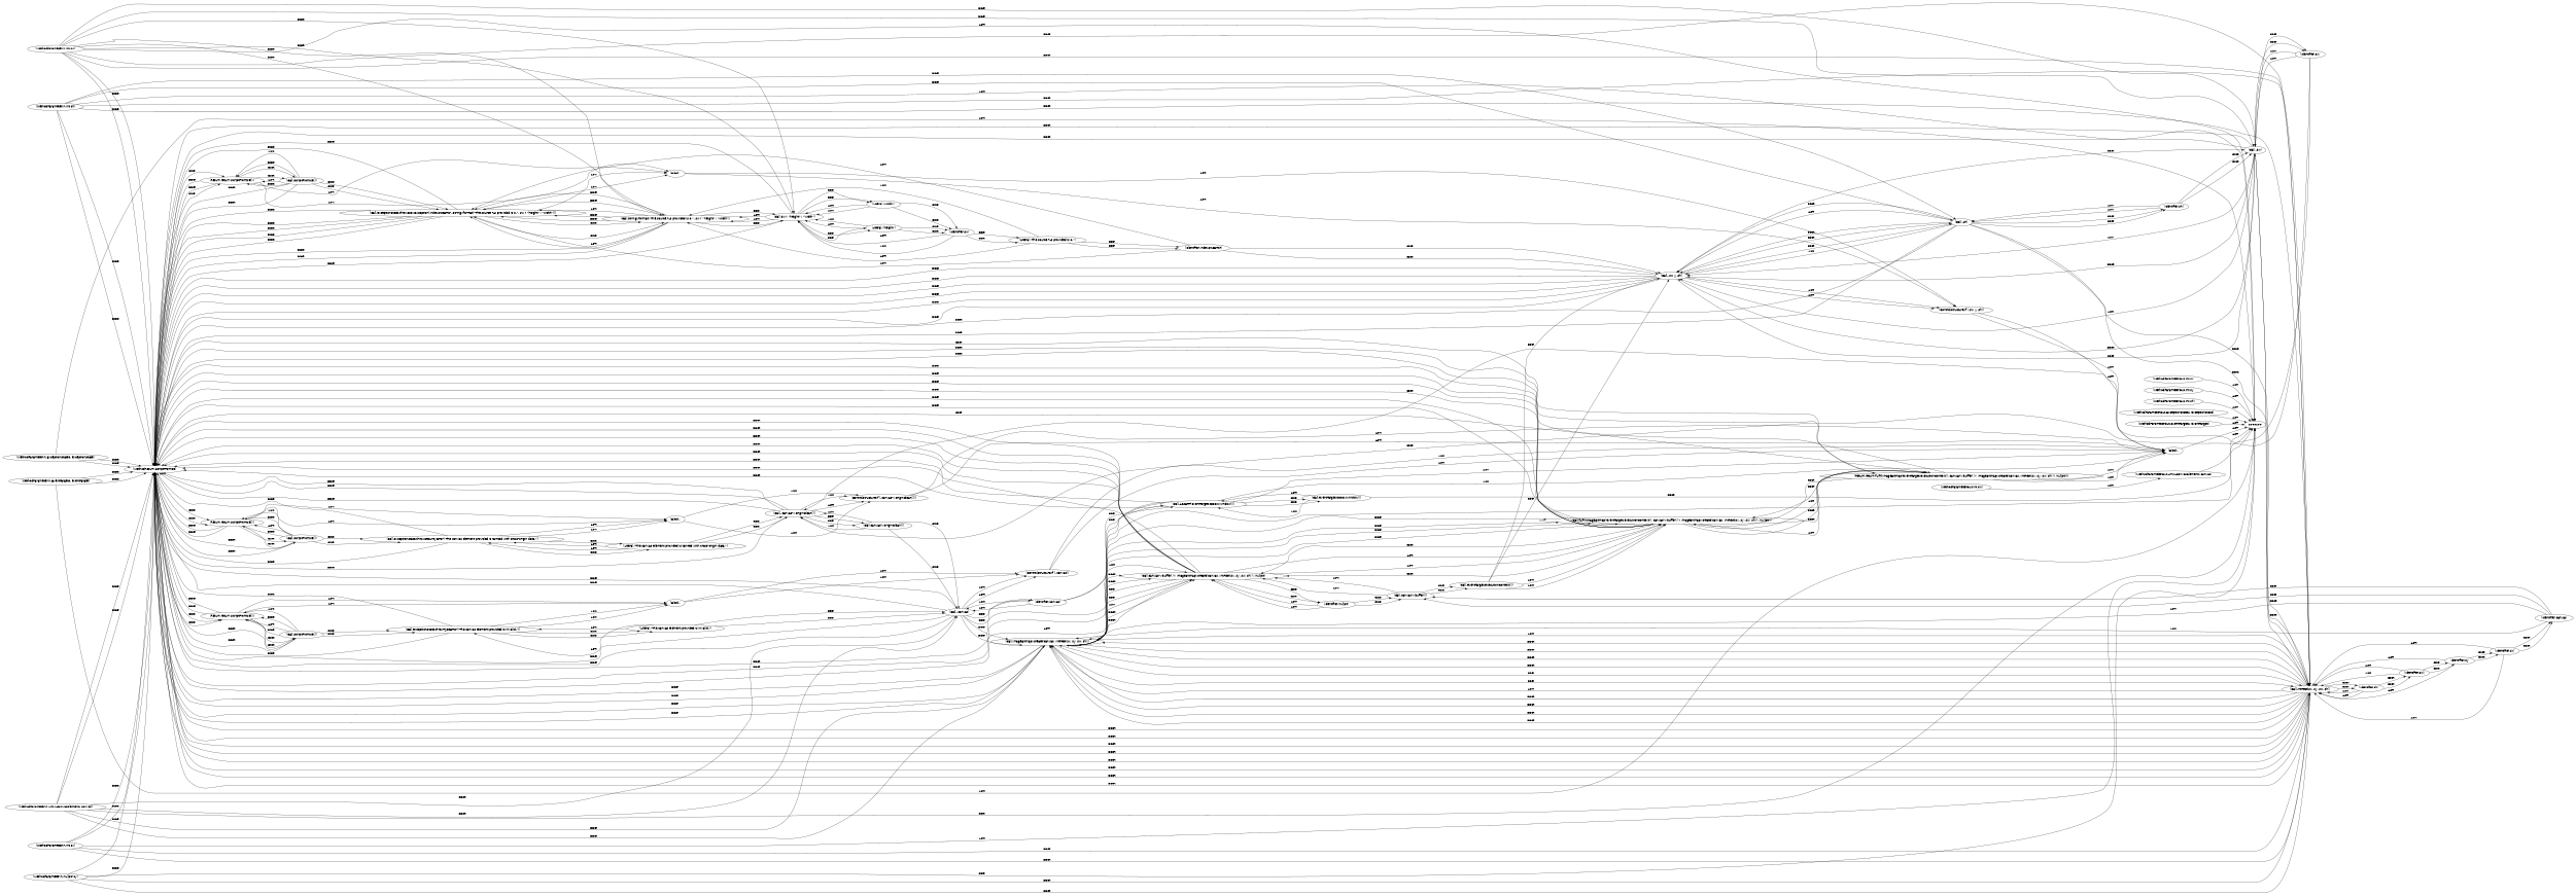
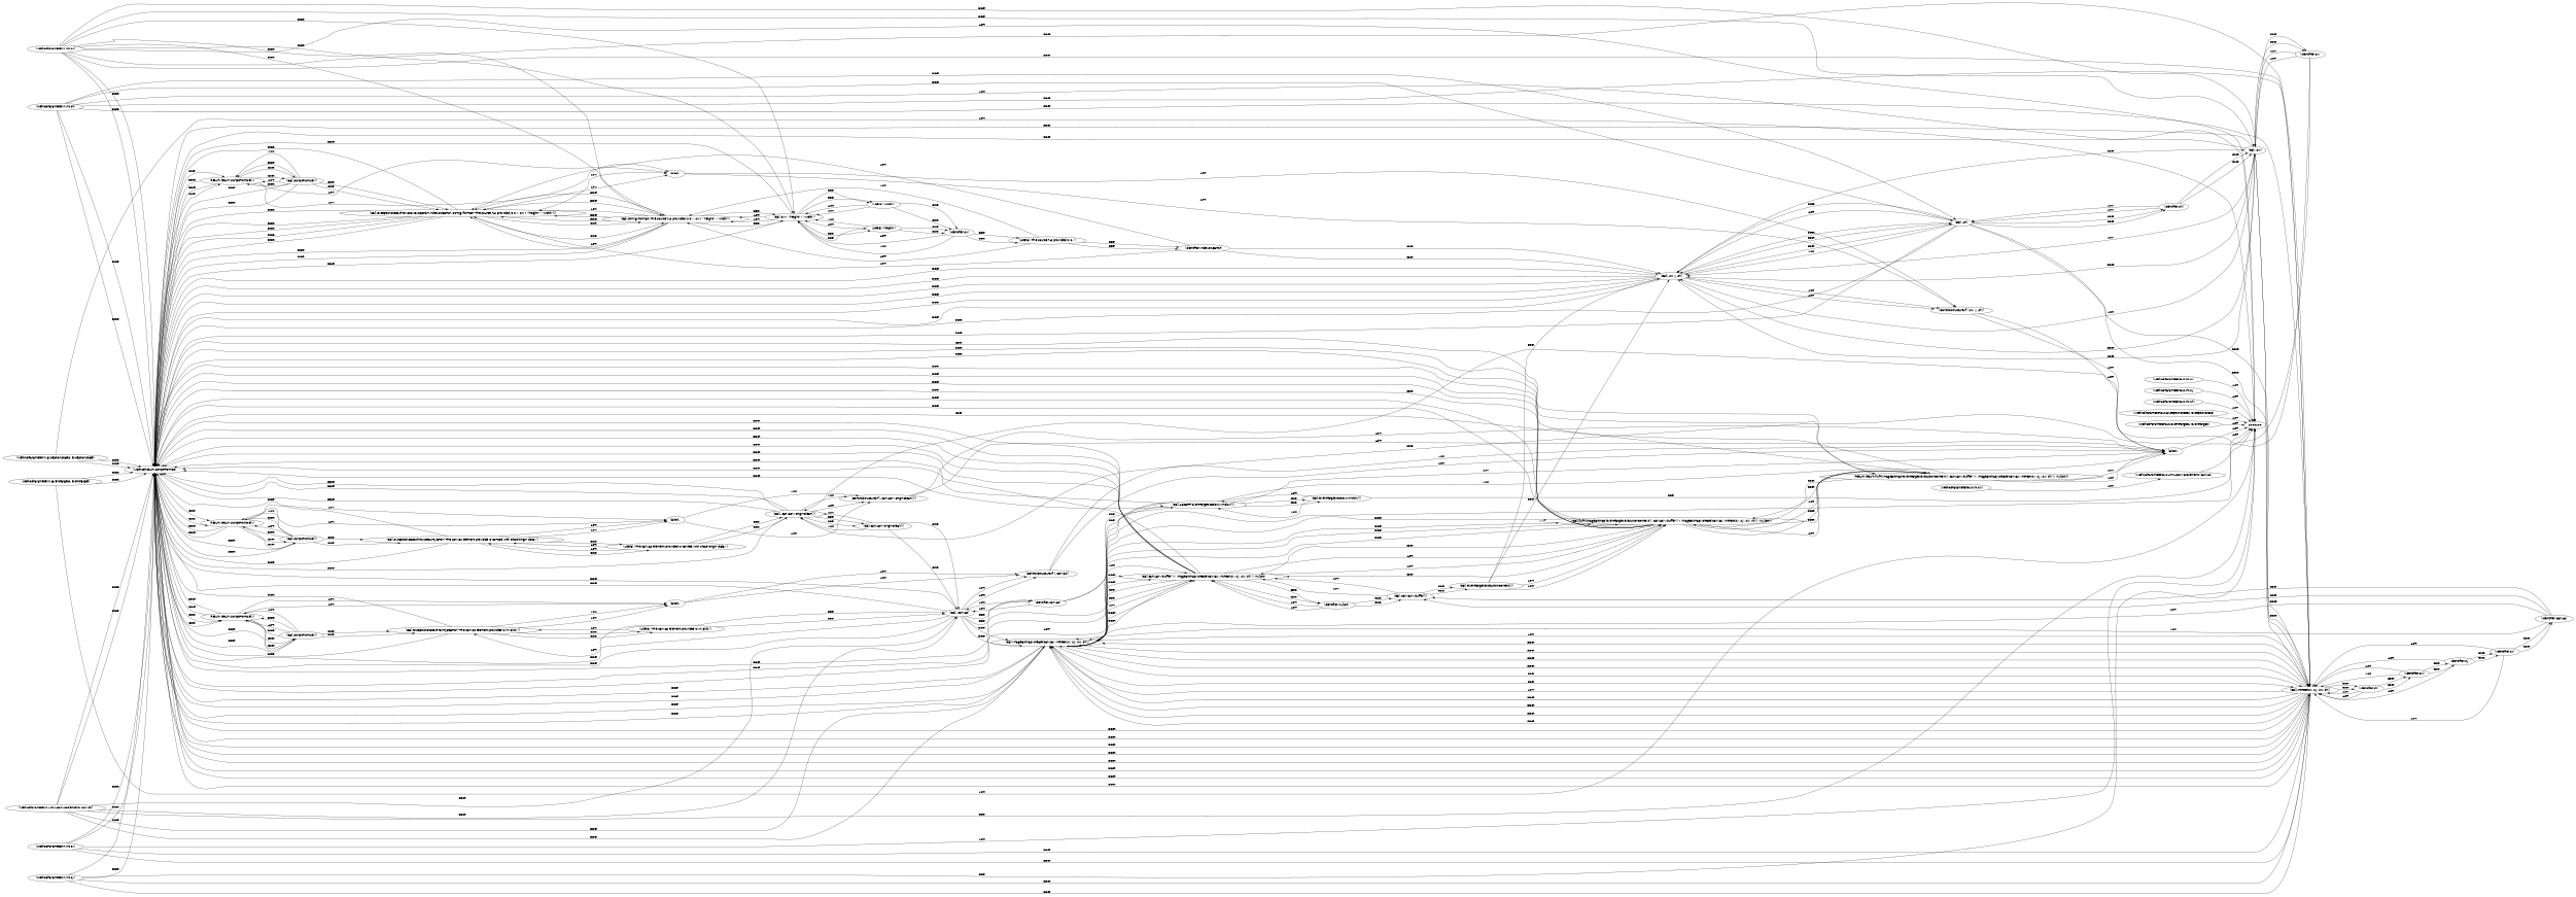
  digraph {
    fontname="DejaVu Sans"
    rankdir=LR
    node [fontname="DejaVu Sans"]
    edge [fontname="DejaVu Sans"]
    n1 [label="(MethodReturn,ScriptPromise)"]
    n2 [label="(Return,return ScriptPromise();)"]
    n3 [label="(Return,return ScriptPromise();)"]
    n4 [label="(Return,return fulfillImageBitmap(eventTarget.executionContext(), canvas->buffer() ? ImageBitmap::create(canvas, IntRect(sx, sy, sw, sh)) : nullptr);)"]
    n5 [label="(Return,return ScriptPromise();)"]
    1000100
    n7 [label="(Block,)"]
    n8 [label="(Call,ScriptPromise())"]
    n9 [label="(Block,)"]
    n10 [label="(Call,ScriptPromise())"]
    n11 [label="(Block,)"]
    n12 [label="(Call,fulfillImageBitmap(eventTarget.executionContext(), canvas->buffer() ? ImageBitmap::create(canvas, IntRect(sx, sy, sw, sh)) : nullptr))"]
    n13 [label="(Block,)"]
    n14 [label="(Call,ScriptPromise())"]
    n15 [label="(MethodParameterIn,int sx)"]
    n16 [label="(Call,IntRect(sx, sy, sw, sh))"]
    n17 [label="(Call,ImageBitmap::create(canvas, IntRect(sx, sy, sw, sh)))"]
    n18 [label="(Identifier,sh)"]
    n19 [label="(MethodParameterOut,int sx)"]
-   n20 [label="(MethodParameterIn,nullptr sy)"]
+   n20 [label="(MethodParameterIn,int sy)"]
    n21 [label="(MethodParameterOut,int sy)"]
    n22 [label="(MethodParameterIn,int sw)"]
    n23 [label="(Call,!sw)"]
    n24 [label="(Call,sw ? \"height\" : \"width\")"]
    n25 [label="(Call,String::format(\"The source %s provided is 0.\", sw ? \"height\" : \"width\"))"]
    n26 [label="(Call,!sw || !sh)"]
    n27 [label="(Identifier,sw)"]
    n28 [label="(Literal,\"height\")"]
    n29 [label="(Literal,\"width\")"]
    n30 [label="(Call,exceptionState.throwDOMException(IndexSizeError, String::format(\"The source %s provided is 0.\", sw ? \"height\" : \"width\")))"]
    n31 [label="(MethodParameterOut,int sw)"]
    n32 [label="(MethodParameterOut,HTMLCanvasElement* canvas)"]
    n33 [label="(MethodParameterIn,int sh)"]
    n34 [label="(Call,!sh)"]
    n35 [label="(Identifier,sh)"]
    n36 [label="(MethodParameterOut,int sh)"]
    n37 [label="(MethodParameterIn,ExceptionState& exceptionState)"]
    n38 [label="(MethodParameterOut,ExceptionState& exceptionState)"]
    n39 [label="(MethodParameterIn,EventTarget& eventTarget)"]
    n40 [label="(MethodParameterOut,EventTarget& eventTarget)"]
    n41 [label="(MethodParameterIn,HTMLCanvasElement* canvas)"]
    n42 [label="(Call,!canvas)"]
    n43 [label="(Call,canvas->buffer() ? ImageBitmap::create(canvas, IntRect(sx, sy, sw, sh)) : nullptr)"]
    n44 [label="(ControlStructure,if (!canvas))"]
    n45 [label="(Identifier,canvas)"]
    n46 [label="(Literal,\"The canvas element provided is tainted with cross-origin data.\")"]
    n47 [label="(Call,exceptionState.throwSecurityError(\"The canvas element provided is tainted with cross-origin data.\"))"]
    n48 [label="(Call,!canvas->originClean())"]
    n49 [label="(ControlStructure,if (!canvas->originClean()))"]
    n50 [label="(Call,canvas->originClean())"]
    n51 [label="(ControlStructure,if (!sw || !sh))"]
    n52 [label="(Identifier,sw)"]
    n53 [label="(Literal,\"The source %s provided is 0.\")"]
    n54 [label="(Identifier,IndexSizeError)"]
    n55 [label="(Identifier,canvas)"]
    n56 [label="(Call,canvas->buffer())"]
    n57 [label="(Call,eventTarget.executionContext())"]
    n58 [label="(Identifier,sw)"]
    n59 [label="(Identifier,nullptr)"]
    n60 [label="(Identifier,sx)"]
    n61 [label="(Identifier,sy)"]
    n62 [label="(Call,eventTarget.toDOMWindow())"]
    n63 [label="(Call,ASSERT(eventTarget.toDOMWindow()))"]
    n64 [label="(Literal,\"The canvas element provided is invalid.\")"]
    n65 [label="(Call,exceptionState.throwTypeError(\"The canvas element provided is invalid.\"))"]
    n1 -> n2 [label="CFG: "]
    n1 -> n2 [label="CFG: "]
    n1 -> n3 [label="CFG: "]
    n1 -> n3 [label="CFG: "]
    n1 -> n4 [label="CFG: "]
    n1 -> n4 [label="CFG: "]
    n1 -> n5 [label="CFG: "]
    n1 -> n5 [label="CFG: "]
    n1 -> 1000100 [label="AST: "]
    n2 -> n1 [label="DDG: "]
    n2 -> n1 [label="DDG: "]
    n2 -> n7 [label="AST: "]
    n2 -> n7 [label="AST: "]
    n2 -> n8 [label="CFG: "]
    n2 -> n8 [label="CFG: "]
    n3 -> n1 [label="DDG: "]
    n3 -> n1 [label="DDG: "]
    n3 -> n9 [label="AST: "]
    n3 -> n9 [label="AST: "]
    n3 -> n10 [label="CFG: "]
    n3 -> n10 [label="CFG: "]
    n4 -> n1 [label="DDG: "]
    n4 -> n1 [label="DDG: "]
    n4 -> n11 [label="AST: "]
    n4 -> n11 [label="AST: "]
    n4 -> n12 [label="CFG: "]
    n4 -> n12 [label="CFG: "]
    n5 -> n1 [label="DDG: "]
    n5 -> n1 [label="DDG: "]
    n5 -> n13 [label="AST: "]
    n5 -> n13 [label="AST: "]
    n5 -> n14 [label="CFG: "]
    n5 -> n14 [label="CFG: "]
    n7 -> n49 [label="AST: "]
    n7 -> n49 [label="AST: "]
    n8 -> n1 [label="DDG: "]
    n8 -> n1 [label="DDG: "]
    n8 -> n2 [label="AST: "]
    n8 -> n2 [label="DDG: "]
    n8 -> n2 [label="AST: "]
    n8 -> n2 [label="DDG: "]
    n8 -> n47 [label="CFG: "]
    n8 -> n47 [label="CFG: "]
    n9 -> n51 [label="AST: "]
    n9 -> n51 [label="AST: "]
    n10 -> n1 [label="DDG: "]
    n10 -> n1 [label="DDG: "]
    n10 -> n3 [label="AST: "]
    n10 -> n3 [label="DDG: "]
    n10 -> n3 [label="AST: "]
    n10 -> n3 [label="DDG: "]
    n10 -> n30 [label="CFG: "]
    n10 -> n30 [label="CFG: "]
    n11 -> 1000100 [label="AST: "]
    n12 -> n1 [label="DDG: "]
    n12 -> n1 [label="DDG: "]
    n12 -> n1 [label="DDG: "]
    n12 -> n1 [label="DDG: "]
    n12 -> n1 [label="DDG: "]
    n12 -> n1 [label="DDG: "]
    n12 -> n4 [label="AST: "]
    n12 -> n4 [label="DDG: "]
    n12 -> n4 [label="AST: "]
    n12 -> n4 [label="DDG: "]
    n12 -> n43 [label="CFG: "]
    n12 -> n43 [label="CFG: "]
    n13 -> n44 [label="AST: "]
    n13 -> n44 [label="AST: "]
    n14 -> n1 [label="DDG: "]
    n14 -> n1 [label="DDG: "]
    n14 -> n5 [label="AST: "]
    n14 -> n5 [label="DDG: "]
    n14 -> n5 [label="AST: "]
    n14 -> n5 [label="DDG: "]
    n14 -> n65 [label="CFG: "]
    n14 -> n65 [label="CFG: "]
    n15 -> n1 [label="DDG: "]
    n15 -> n1 [label="DDG: "]
    n15 -> 1000100 [label="AST: "]
    n15 -> n16 [label="DDG: "]
    n15 -> n16 [label="DDG: "]
    n16 -> n1 [label="DDG: "]
    n16 -> n1 [label="DDG: "]
    n16 -> n1 [label="DDG: "]
    n16 -> n1 [label="DDG: "]
    n16 -> n1 [label="DDG: "]
    n16 -> n1 [label="DDG: "]
    n16 -> n1 [label="DDG: "]
    n16 -> n1 [label="DDG: "]
    n16 -> n17 [label="AST: "]
    n16 -> n17 [label="DDG: "]
    n16 -> n17 [label="DDG: "]
    n16 -> n17 [label="DDG: "]
    n16 -> n17 [label="DDG: "]
    n16 -> n17 [label="AST: "]
    n16 -> n17 [label="DDG: "]
    n16 -> n17 [label="DDG: "]
    n16 -> n17 [label="DDG: "]
    n16 -> n17 [label="DDG: "]
    n16 -> n18 [label="CFG: "]
    n16 -> n18 [label="CFG: "]
    n17 -> n1 [label="DDG: "]
    n17 -> n1 [label="DDG: "]
    n17 -> n1 [label="DDG: "]
    n17 -> n1 [label="DDG: "]
    n17 -> n12 [label="DDG: "]
    n17 -> n12 [label="DDG: "]
    n17 -> n12 [label="DDG: "]
    n17 -> n12 [label="DDG: "]
    n17 -> n16 [label="CFG: "]
    n17 -> n16 [label="CFG: "]
    n17 -> n43 [label="AST: "]
    n17 -> n43 [label="DDG: "]
    n17 -> n43 [label="DDG: "]
    n17 -> n43 [label="AST: "]
    n17 -> n43 [label="DDG: "]
    n17 -> n43 [label="DDG: "]
    n18 -> n16 [label="AST: "]
    n18 -> n16 [label="AST: "]
    n18 -> n58 [label="CFG: "]
    n18 -> n58 [label="CFG: "]
    n19 -> 1000100 [label="AST: "]
    n20 -> n1 [label="DDG: "]
    n20 -> n1 [label="DDG: "]
    n20 -> 1000100 [label="CFG: "]
    n20 -> n16 [label="DDG: "]
    n20 -> n16 [label="DDG: "]
    n21 -> 1000100 [label="AST: "]
    n22 -> n1 [label="DDG: "]
    n22 -> n1 [label="DDG: "]
    n22 -> 1000100 [label="AST: "]
    n22 -> n16 [label="DDG: "]
    n22 -> n16 [label="DDG: "]
    n22 -> n23 [label="DDG: "]
    n22 -> n23 [label="DDG: "]
    n22 -> n24 [label="DDG: "]
    n22 -> n24 [label="DDG: "]
    n22 -> n25 [label="DDG: "]
    n22 -> n25 [label="DDG: "]
    n23 -> n1 [label="DDG: "]
    n23 -> n1 [label="DDG: "]
    n23 -> n16 [label="DDG: "]
    n23 -> n16 [label="DDG: "]
    n23 -> n26 [label="AST: "]
    n23 -> n26 [label="DDG: "]
    n23 -> n26 [label="AST: "]
    n23 -> n26 [label="DDG: "]
    n23 -> n27 [label="CFG: "]
    n23 -> n27 [label="CFG: "]
    n24 -> n1 [label="DDG: "]
    n24 -> n1 [label="DDG: "]
    n24 -> n25 [label="AST: "]
    n24 -> n25 [label="AST: "]
    n24 -> n28 [label="CFG: "]
    n24 -> n28 [label="CFG: "]
    n24 -> n29 [label="CFG: "]
    n24 -> n29 [label="CFG: "]
    n25 -> n1 [label="DDG: "]
    n25 -> n1 [label="DDG: "]
    n25 -> n24 [label="CFG: "]
    n25 -> n24 [label="CFG: "]
    n25 -> n30 [label="AST: "]
    n25 -> n30 [label="DDG: "]
    n25 -> n30 [label="DDG: "]
    n25 -> n30 [label="AST: "]
    n25 -> n30 [label="DDG: "]
    n25 -> n30 [label="DDG: "]
    n26 -> n1 [label="DDG: "]
    n26 -> n1 [label="DDG: "]
    n26 -> n1 [label="DDG: "]
    n26 -> n1 [label="DDG: "]
    n26 -> n1 [label="DDG: "]
    n26 -> n1 [label="DDG: "]
    n26 -> n23 [label="CFG: "]
    n26 -> n23 [label="CFG: "]
    n26 -> n34 [label="CFG: "]
    n26 -> n34 [label="CFG: "]
    n26 -> n51 [label="AST: "]
    n26 -> n51 [label="AST: "]
    n27 -> n23 [label="AST: "]
    n27 -> n23 [label="AST: "]
    n27 -> n48 [label="CFG: "]
    n27 -> n48 [label="CFG: "]
    n28 -> n24 [label="AST: "]
    n28 -> n24 [label="AST: "]
    n28 -> n52 [label="CFG: "]
    n28 -> n52 [label="CFG: "]
    n29 -> n24 [label="AST: "]
    n29 -> n24 [label="AST: "]
    n29 -> n52 [label="CFG: "]
    n29 -> n52 [label="CFG: "]
    n30 -> n1 [label="DDG: "]
    n30 -> n1 [label="DDG: "]
    n30 -> n1 [label="DDG: "]
    n30 -> n1 [label="DDG: "]
    n30 -> n1 [label="DDG: "]
    n30 -> n1 [label="DDG: "]
    n30 -> n9 [label="AST: "]
    n30 -> n9 [label="AST: "]
    n30 -> n25 [label="CFG: "]
    n30 -> n25 [label="CFG: "]
    n31 -> n32 [label="AST: "]
    n32 -> 1000100 [label="AST: "]
    n33 -> n1 [label="DDG: "]
    n33 -> n1 [label="DDG: "]
    n33 -> 1000100 [label="AST: "]
    n33 -> n16 [label="DDG: "]
    n33 -> n16 [label="DDG: "]
    n33 -> n34 [label="DDG: "]
    n33 -> n34 [label="DDG: "]
    n34 -> n1 [label="DDG: "]
    n34 -> n1 [label="DDG: "]
    n34 -> n16 [label="DDG: "]
    n34 -> n16 [label="DDG: "]
    n34 -> n26 [label="AST: "]
    n34 -> n26 [label="DDG: "]
    n34 -> n26 [label="AST: "]
    n34 -> n26 [label="DDG: "]
    n34 -> n35 [label="CFG: "]
    n34 -> n35 [label="CFG: "]
    n35 -> n23 [label="CFG: "]
    n35 -> n23 [label="CFG: "]
    n35 -> n34 [label="AST: "]
    n35 -> n34 [label="AST: "]
    n36 -> 1000100 [label="AST: "]
    n37 -> n1 [label="DDG: "]
    n37 -> n1 [label="DDG: "]
    n37 -> 1000100 [label="AST: "]
    n38 -> 1000100 [label="AST: "]
    n39 -> n1 [label="DDG: "]
    n39 -> n1 [label="DDG: "]
    n39 -> 1000100 [label="AST: "]
    n40 -> 1000100 [label="AST: "]
    n41 -> n1 [label="DDG: "]
    n41 -> n1 [label="DDG: "]
    n41 -> 1000100 [label="CFG: "]
    n41 -> n17 [label="DDG: "]
    n41 -> n17 [label="DDG: "]
    n41 -> n42 [label="DDG: "]
    n41 -> n42 [label="DDG: "]
    n42 -> n1 [label="DDG: "]
    n42 -> n1 [label="DDG: "]
    n42 -> n1 [label="DDG: "]
    n42 -> n1 [label="DDG: "]
    n42 -> n17 [label="DDG: "]
    n42 -> n17 [label="DDG: "]
    n42 -> n44 [label="AST: "]
    n42 -> n44 [label="AST: "]
    n42 -> n45 [label="CFG: "]
    n42 -> n45 [label="CFG: "]
    n43 -> n1 [label="DDG: "]
    n43 -> n1 [label="DDG: "]
    n43 -> n1 [label="DDG: "]
    n43 -> n1 [label="DDG: "]
    n43 -> n1 [label="DDG: "]
    n43 -> n1 [label="DDG: "]
    n43 -> n12 [label="AST: "]
    n43 -> n12 [label="AST: "]
    n43 -> n17 [label="CFG: "]
    n43 -> n17 [label="CFG: "]
    n43 -> n59 [label="CFG: "]
    n43 -> n59 [label="CFG: "]
    n44 -> n11 [label="AST: "]
    n44 -> n11 [label="AST: "]
    n45 -> n42 [label="AST: "]
    n45 -> n42 [label="AST: "]
    n45 -> n63 [label="CFG: "]
    n45 -> n63 [label="CFG: "]
    n46 -> n47 [label="AST: "]
    n46 -> n47 [label="AST: "]
    n46 -> n48 [label="CFG: "]
    n46 -> n48 [label="CFG: "]
    n47 -> n1 [label="DDG: "]
    n47 -> n1 [label="DDG: "]
    n47 -> n7 [label="AST: "]
    n47 -> n7 [label="AST: "]
    n47 -> n46 [label="CFG: "]
    n47 -> n46 [label="CFG: "]
    n48 -> n1 [label="DDG: "]
    n48 -> n1 [label="DDG: "]
    n48 -> n1 [label="DDG: "]
    n48 -> n1 [label="DDG: "]
    n48 -> n49 [label="AST: "]
    n48 -> n49 [label="AST: "]
    n48 -> n50 [label="CFG: "]
    n48 -> n50 [label="CFG: "]
    n49 -> n11 [label="AST: "]
    n49 -> n11 [label="AST: "]
    n50 -> n42 [label="CFG: "]
    n50 -> n42 [label="CFG: "]
    n50 -> n48 [label="AST: "]
    n50 -> n48 [label="AST: "]
    n51 -> n11 [label="AST: "]
    n51 -> n11 [label="AST: "]
    n52 -> n24 [label="AST: "]
    n52 -> n24 [label="AST: "]
    n52 -> n53 [label="CFG: "]
    n52 -> n53 [label="CFG: "]
    n53 -> n25 [label="AST: "]
    n53 -> n25 [label="AST: "]
    n53 -> n54 [label="CFG: "]
    n53 -> n54 [label="CFG: "]
    n54 -> n26 [label="CFG: "]
    n54 -> n26 [label="CFG: "]
    n54 -> n30 [label="AST: "]
    n54 -> n30 [label="AST: "]
    n55 -> n17 [label="AST: "]
    n55 -> n17 [label="AST: "]
    n55 -> n56 [label="CFG: "]
    n55 -> n56 [label="CFG: "]
    n56 -> n43 [label="AST: "]
    n56 -> n43 [label="AST: "]
    n56 -> n57 [label="CFG: "]
    n56 -> n57 [label="CFG: "]
    n57 -> n12 [label="AST: "]
    n57 -> n12 [label="AST: "]
    n57 -> n26 [label="CFG: "]
    n57 -> n26 [label="CFG: "]
    n58 -> n16 [label="AST: "]
    n58 -> n16 [label="AST: "]
    n58 -> n61 [label="CFG: "]
    n58 -> n61 [label="CFG: "]
    n59 -> n43 [label="AST: "]
    n59 -> n43 [label="AST: "]
    n59 -> n56 [label="CFG: "]
    n59 -> n56 [label="CFG: "]
    n60 -> n16 [label="AST: "]
    n60 -> n16 [label="AST: "]
    n60 -> n55 [label="CFG: "]
    n60 -> n55 [label="CFG: "]
    n61 -> n16 [label="AST: "]
    n61 -> n16 [label="AST: "]
    n61 -> n60 [label="CFG: "]
    n61 -> n60 [label="CFG: "]
-   n62 -> 1000100 [label="DDG: "]
+   n62 -> 1000100 [label="CFG: "]
    n62 -> n63 [label="AST: "]
    n62 -> n63 [label="AST: "]
    n63 -> n1 [label="DDG: "]
    n63 -> n1 [label="DDG: "]
    n63 -> n1 [label="DDG: "]
    n63 -> n1 [label="DDG: "]
    n63 -> n11 [label="AST: "]
    n63 -> n11 [label="AST: "]
    n63 -> n62 [label="CFG: "]
    n63 -> n62 [label="CFG: "]
    n64 -> n42 [label="CFG: "]
    n64 -> n42 [label="CFG: "]
    n64 -> n65 [label="AST: "]
    n64 -> n65 [label="AST: "]
    n65 -> n1 [label="DDG: "]
    n65 -> n1 [label="DDG: "]
    n65 -> n13 [label="AST: "]
    n65 -> n13 [label="AST: "]
    n65 -> n64 [label="CFG: "]
    n65 -> n64 [label="CFG: "]
  }
